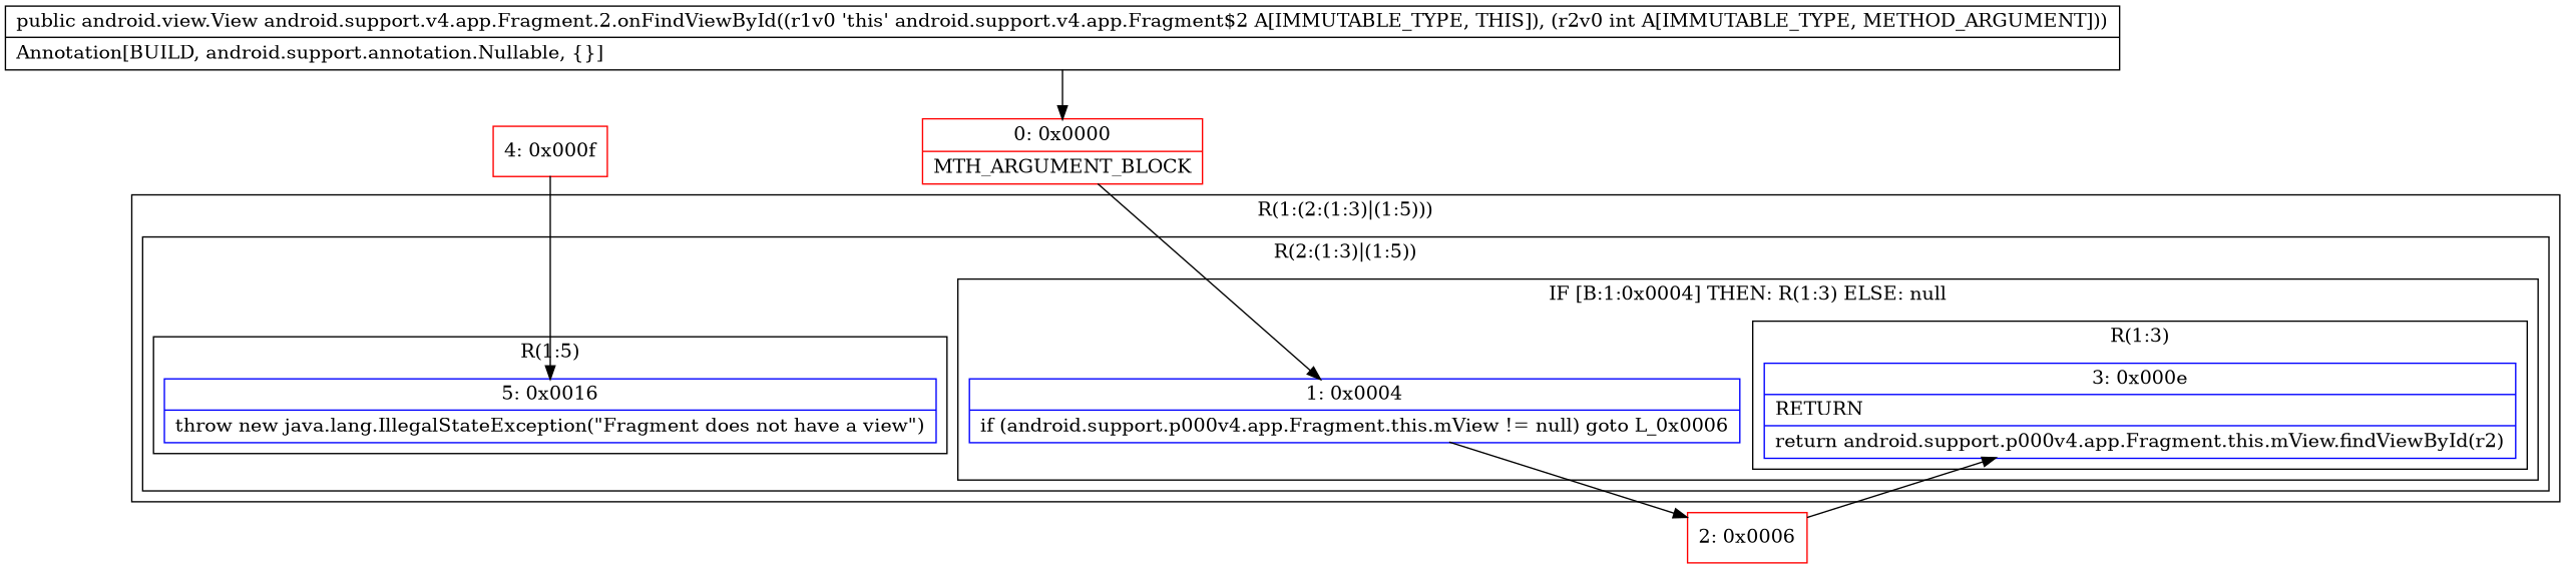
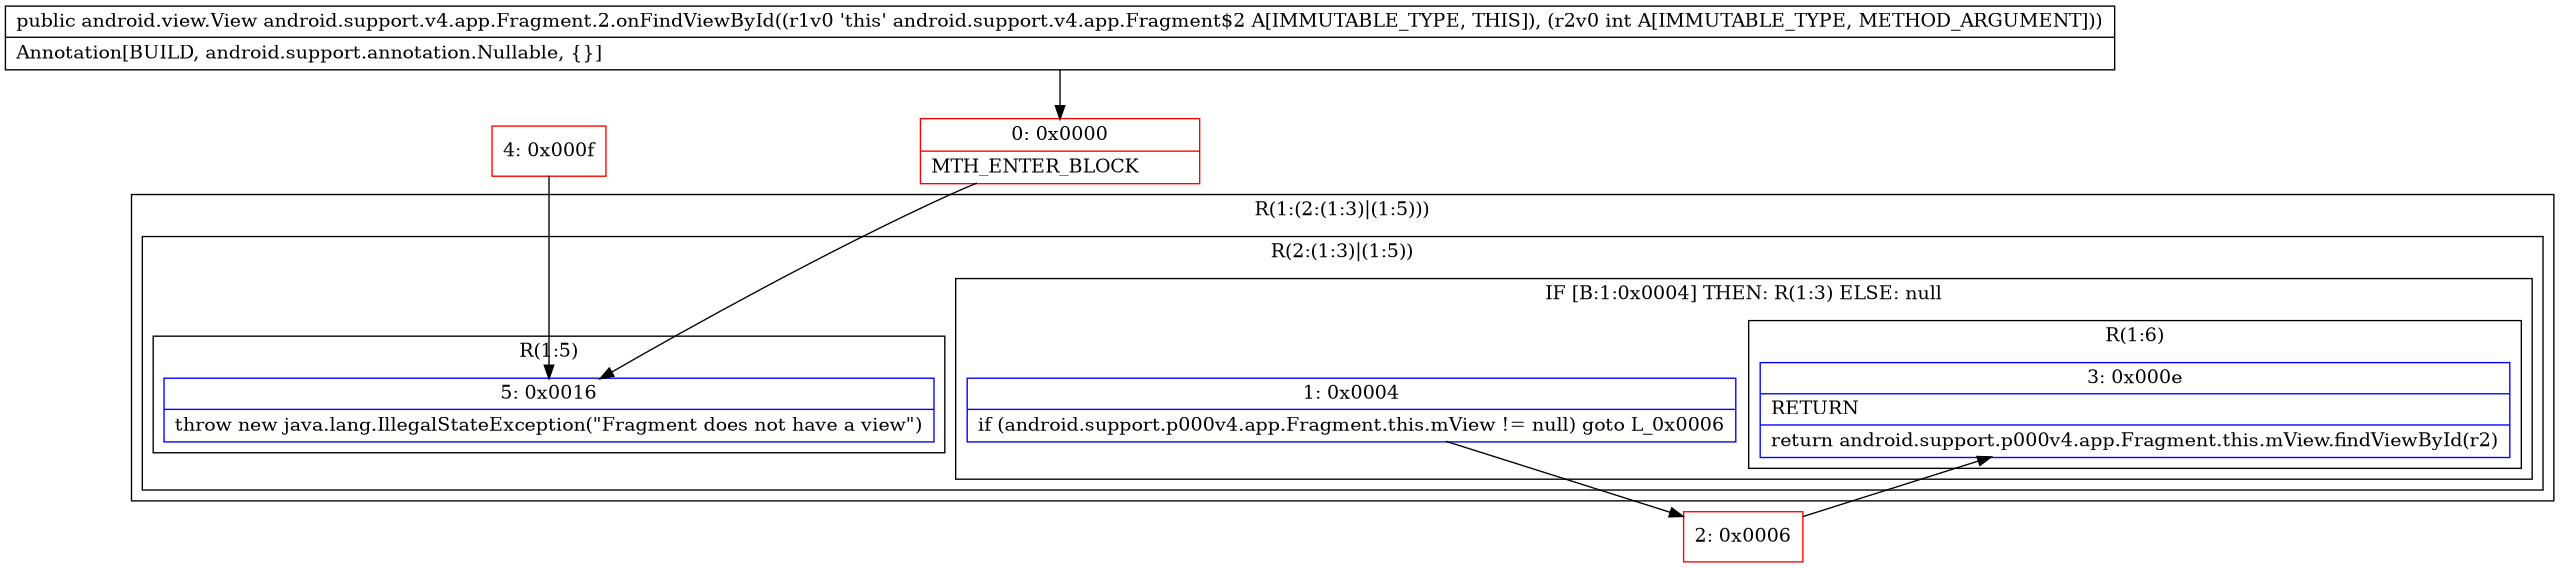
  digraph {
    node [color=blue shape=record]
    n1 [label="{3\:\ 0x000e|RETURN\l|return android.support.p000v4.app.Fragment.this.mView.findViewById(r2)\l}"]
    n2 [label="{1\:\ 0x0004|if (android.support.p000v4.app.Fragment.this.mView != null) goto L_0x0006\l}"]
    n3 [label="{5\:\ 0x0016|throw new java.lang.IllegalStateException(\"Fragment does not have a view\")\l}"]
    n4 [color=red label="{2\:\ 0x0006}"]
    n5 [color=red label="{4\:\ 0x000f}"]
-   n6 [color=red label="{0\:\ 0x0000|MTH_ARGUMENT_BLOCK\l}"]
+   n6 [color=red label="{0\:\ 0x0000|MTH_ENTER_BLOCK\l}"]
    n7 [label="{public android.view.View android.support.v4.app.Fragment.2.onFindViewById((r1v0 'this' android.support.v4.app.Fragment$2 A[IMMUTABLE_TYPE, THIS]), (r2v0 int A[IMMUTABLE_TYPE, METHOD_ARGUMENT]))  | Annotation[BUILD, android.support.annotation.Nullable, \{\}]\l}" color=""]
    subgraph cluster_1 {
      label="R(1:(2:(1:3)|(1:5)))"
      subgraph cluster_2 {
        label="R(2:(1:3)|(1:5))"
        subgraph cluster_3 {
          label="IF [B:1:0x0004] THEN: R(1:3) ELSE: null"
          n2
          subgraph cluster_4 {
-           label="R(1:3)"
+           label="R(1:6)"
            n1
          }
        }
        subgraph cluster_5 {
          label="R(1:5)"
          n3
        }
      }
    }
    n2 -> n4
    n4 -> n1
    n5 -> n3
-   n6 -> n2
+   n6 -> n3
    n7 -> n6
  }
